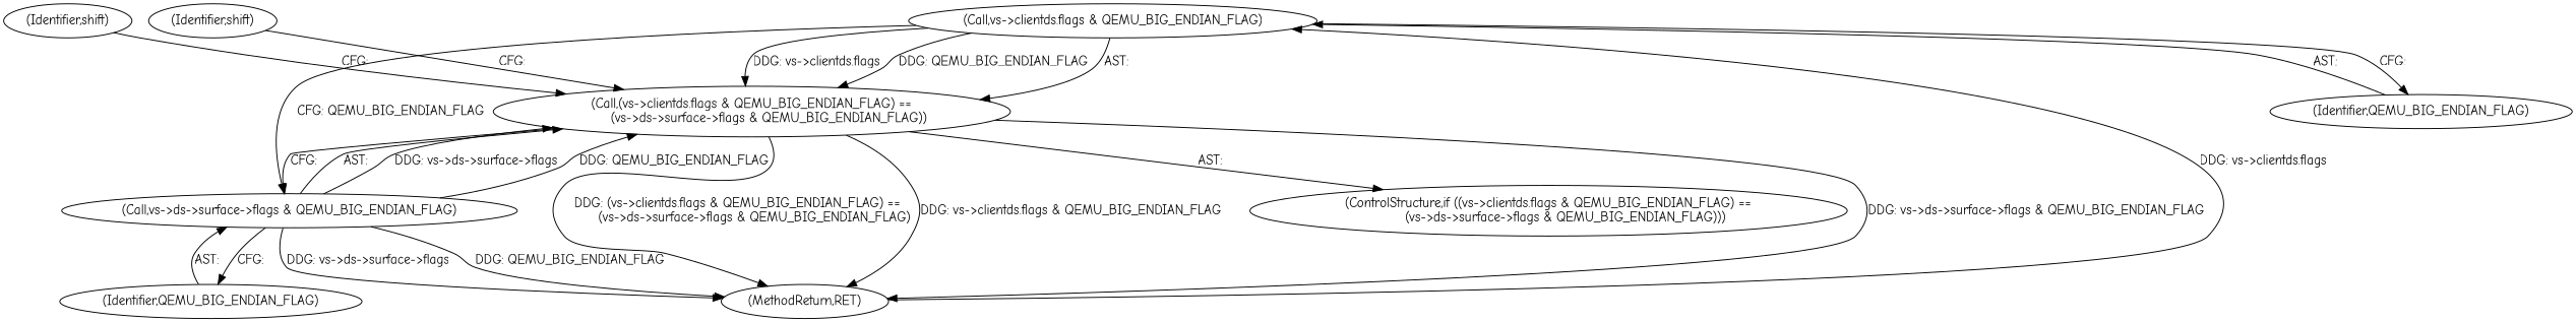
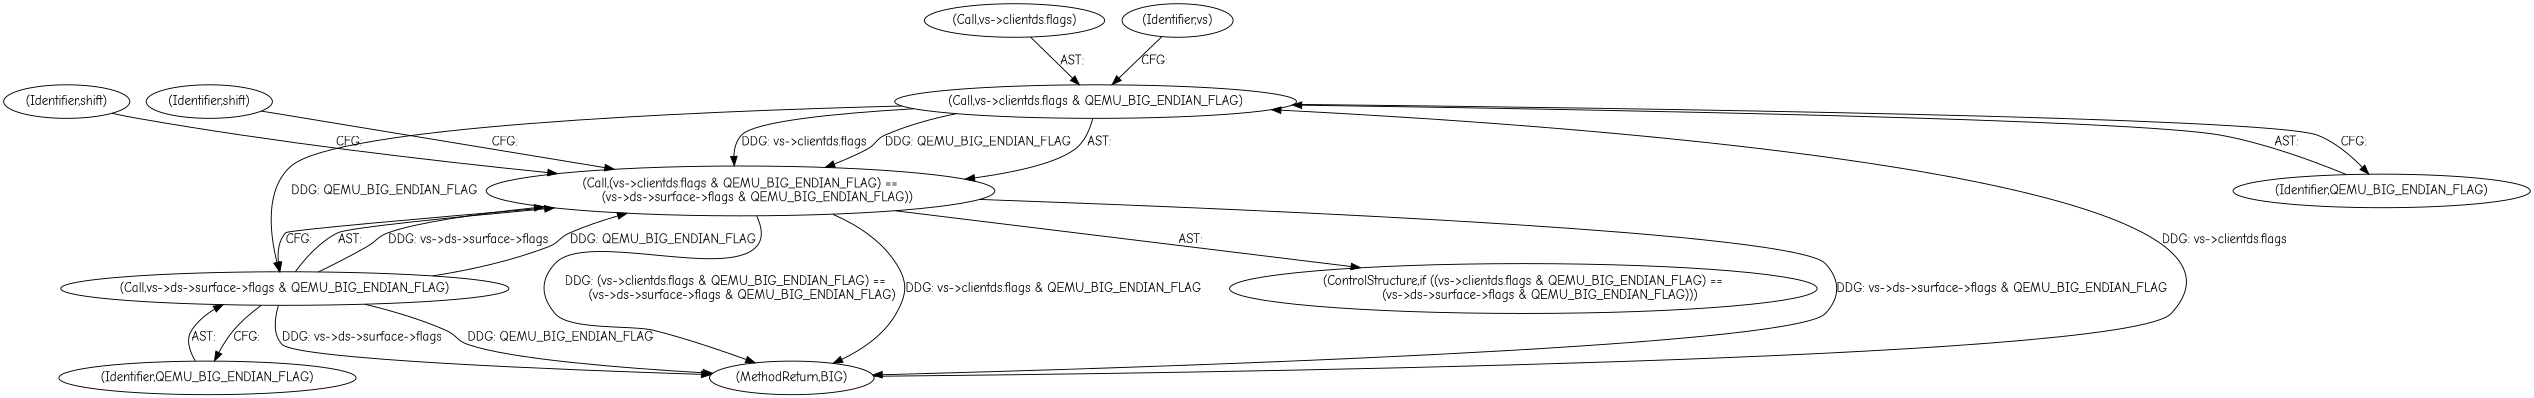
  digraph {
    fontname="Comic Neue"
    node [fontname="Comic Neue"]
    edge [fontname="Comic Neue"]
    n1 [label="(Call,vs->clientds.flags & QEMU_BIG_ENDIAN_FLAG)"]
    n2 [label="(Call,(vs->clientds.flags & QEMU_BIG_ENDIAN_FLAG) ==\n        (vs->ds->surface->flags & QEMU_BIG_ENDIAN_FLAG))"]
    n3 [label="(Call,vs->ds->surface->flags & QEMU_BIG_ENDIAN_FLAG)"]
    n4 [label="(Identifier,QEMU_BIG_ENDIAN_FLAG)"]
-   n5 [label="(MethodReturn,RET)"]
+   n5 [label="(MethodReturn,BIG)"]
    n6 [label="(ControlStructure,if ((vs->clientds.flags & QEMU_BIG_ENDIAN_FLAG) ==\n        (vs->ds->surface->flags & QEMU_BIG_ENDIAN_FLAG)))"]
    n7 [label="(Identifier,QEMU_BIG_ENDIAN_FLAG)"]
    n8 [label="(Identifier,shift)"]
+   n9 [label="(Call,vs->clientds.flags)"]
+   n10 [label="(Identifier,vs)"]
    n11 [label="(Identifier,shift)"]
    n1 -> n2 [label="AST: "]
    n1 -> n2 [label="DDG: vs->clientds.flags"]
    n1 -> n2 [label="DDG: QEMU_BIG_ENDIAN_FLAG"]
-   n1 -> n3 [label="CFG: QEMU_BIG_ENDIAN_FLAG"]
+   n1 -> n3 [label="DDG: QEMU_BIG_ENDIAN_FLAG"]
    n1 -> n4 [label="CFG: "]
    n2 -> n3 [label="CFG: "]
    n2 -> n5 [label="DDG: (vs->clientds.flags & QEMU_BIG_ENDIAN_FLAG) ==\n        (vs->ds->surface->flags & QEMU_BIG_ENDIAN_FLAG)"]
    n2 -> n5 [label="DDG: vs->clientds.flags & QEMU_BIG_ENDIAN_FLAG"]
    n2 -> n5 [label="DDG: vs->ds->surface->flags & QEMU_BIG_ENDIAN_FLAG"]
    n2 -> n6 [label="AST: "]
    n3 -> n2 [label="AST: "]
    n3 -> n2 [label="DDG: vs->ds->surface->flags"]
    n3 -> n2 [label="DDG: QEMU_BIG_ENDIAN_FLAG"]
    n3 -> n5 [label="DDG: QEMU_BIG_ENDIAN_FLAG"]
    n3 -> n5 [label="DDG: vs->ds->surface->flags"]
    n3 -> n7 [label="CFG: "]
    n4 -> n1 [label="AST: "]
    n5 -> n1 [label="DDG: vs->clientds.flags"]
    n7 -> n3 [label="AST: "]
    n8 -> n2 [label="CFG: "]
+   n9 -> n1 [label="AST: "]
+   n10 -> n1 [label="CFG: "]
    n11 -> n2 [label="CFG: "]
  }
